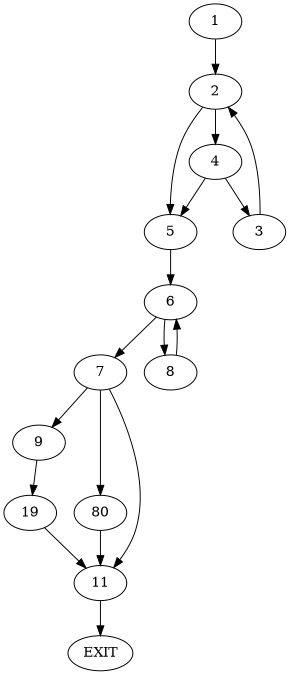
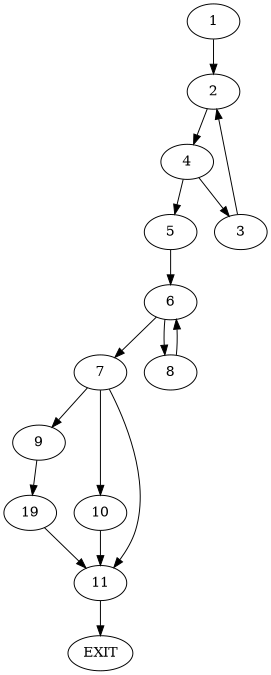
  digraph {
    1
    2
    n3 [label=EXIT]
    4
    5
    3
    6
    7
    8
    9
-   10 [label=80]
+   10
    11
    n13 [label=19]
    1 -> 2
    2 -> 4
-   2 -> 5
    4 -> 5
    4 -> 3
    5 -> 6
    3 -> 2
    6 -> 7
    6 -> 8
    7 -> 9
    7 -> 10
    7 -> 11
    8 -> 6
    9 -> n13
    10 -> 11
    11 -> n3
    n13 -> 11
  }
